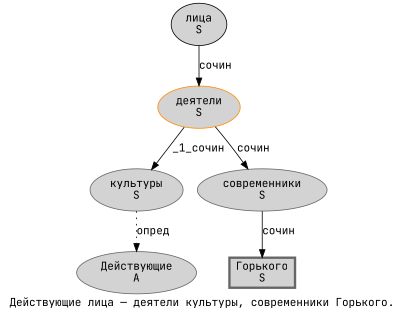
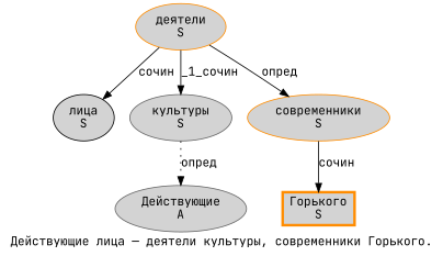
  digraph {
    fontname="JetBrains Mono"
    label="Действующие лица — деятели культуры, современники Горького."
    node [color=gray40 fillcolor=lightgray fontname="JetBrains Mono" penwidth=1 shape=ellipse style=filled]
    edge [fontname="JetBrains Mono" style=solid]
    n1 [label="Действующие\nA"]
    n2 [color=black label="лица\nS"]
    n3 [color=darkorange label="деятели\nS"]
    n4 [label="культуры\nS"]
-   n5 [label="современники\nS"]
-   n6 [label="Горького\nS" penwidth=3 shape=box]
-   n2 -> n3 [label="сочин"]
+   n5 [color=darkorange label="современники\nS"]
+   n6 [color=darkorange label="Горького\nS" penwidth=3 shape=box]
+   n3 -> n2 [label="сочин"]
    n3 -> n4 [label="_1_сочин"]
-   n3 -> n5 [label="сочин"]
+   n3 -> n5 [label="опред"]
    n4 -> n1 [label="опред" style=dotted]
    n5 -> n6 [label="сочин"]
  }
